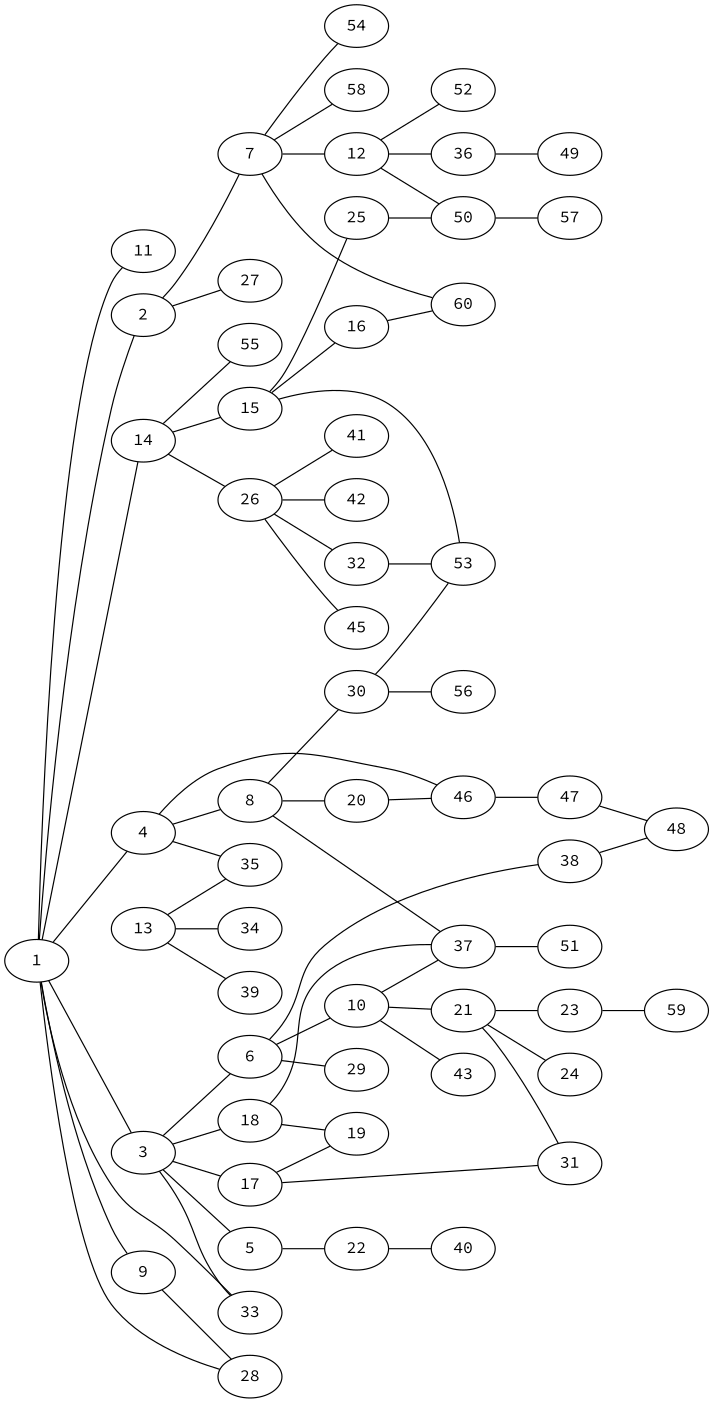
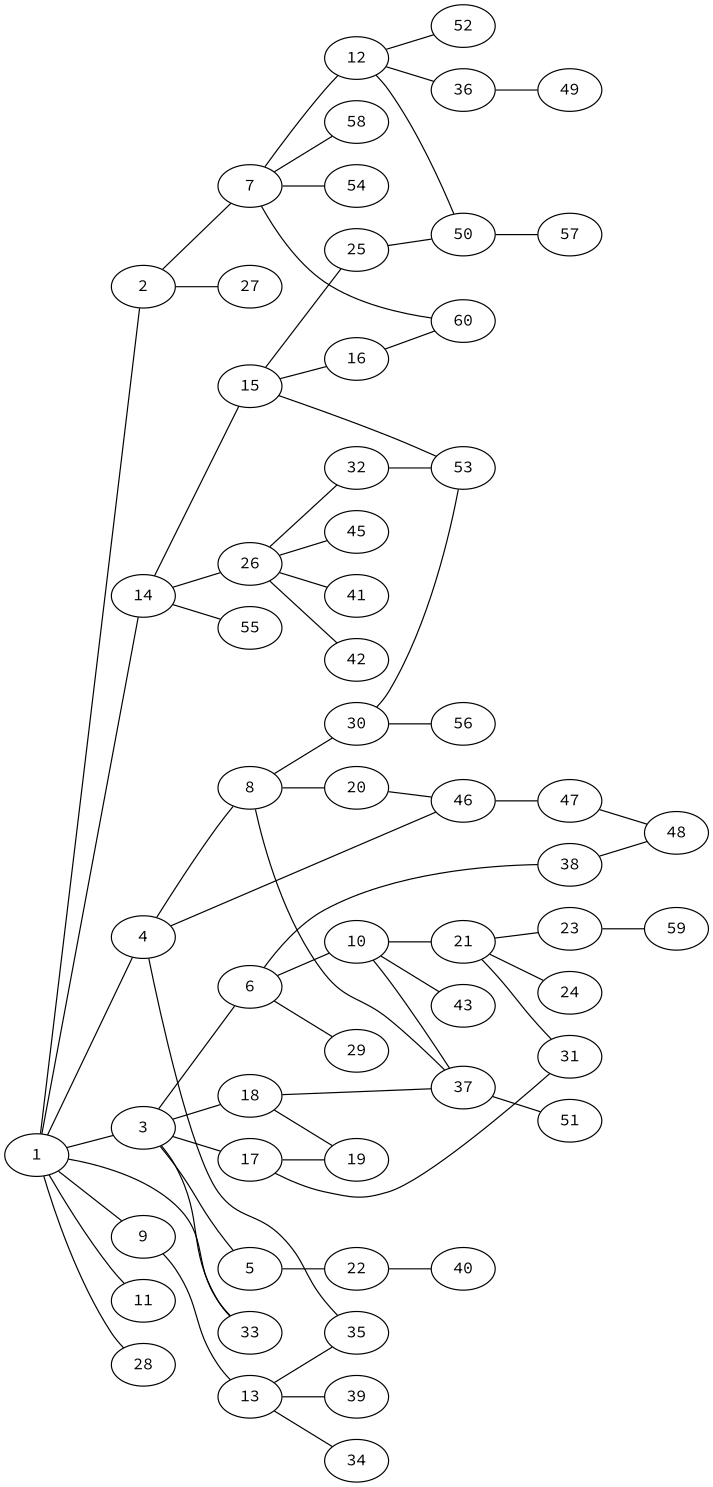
  graph {
    fontname="Source Code Pro"
    rankdir=LR
    node [fontname="Source Code Pro"]
    edge [fontname="Source Code Pro"]
    1
    2
    3
    4
    9
    11
    14
    28
    33
    7
    27
    5
    6
    17
    18
    8
    35
    46
    13
    15
    26
    55
    12
    54
    58
    60
    22
    10
    29
    38
    19
    31
    37
    20
    30
    34
    39
    53
    16
    25
    32
    41
    42
    45
    36
    50
    52
    40
    21
    43
    48
    51
    56
    23
    24
    49
    57
    47
    59
    1 -- 2
    1 -- 3
    1 -- 4
    1 -- 9
    1 -- 11
    1 -- 14
    1 -- 28
    1 -- 33
    2 -- 7
    2 -- 27
    3 -- 33
    3 -- 5
    3 -- 6
    3 -- 17
    3 -- 18
    4 -- 8
    4 -- 35
    4 -- 46
-   9 -- 28
+   9 -- 13
    14 -- 15
    14 -- 26
    14 -- 55
    7 -- 12
    7 -- 54
    7 -- 58
    7 -- 60
    5 -- 22
    6 -- 10
    6 -- 29
    6 -- 38
    17 -- 19
    17 -- 31
    18 -- 19
    18 -- 37
    8 -- 37
    8 -- 20
    8 -- 30
    46 -- 47
    13 -- 35
    13 -- 34
    13 -- 39
    15 -- 53
    15 -- 16
    15 -- 25
    26 -- 32
    26 -- 41
    26 -- 42
    26 -- 45
    12 -- 36
    12 -- 50
    12 -- 52
    22 -- 40
    10 -- 37
    10 -- 21
    10 -- 43
    38 -- 48
    37 -- 51
    20 -- 46
    30 -- 53
    30 -- 56
    16 -- 60
    25 -- 50
    32 -- 53
    36 -- 49
    50 -- 57
    21 -- 31
    21 -- 23
    21 -- 24
    23 -- 59
    47 -- 48
  }
